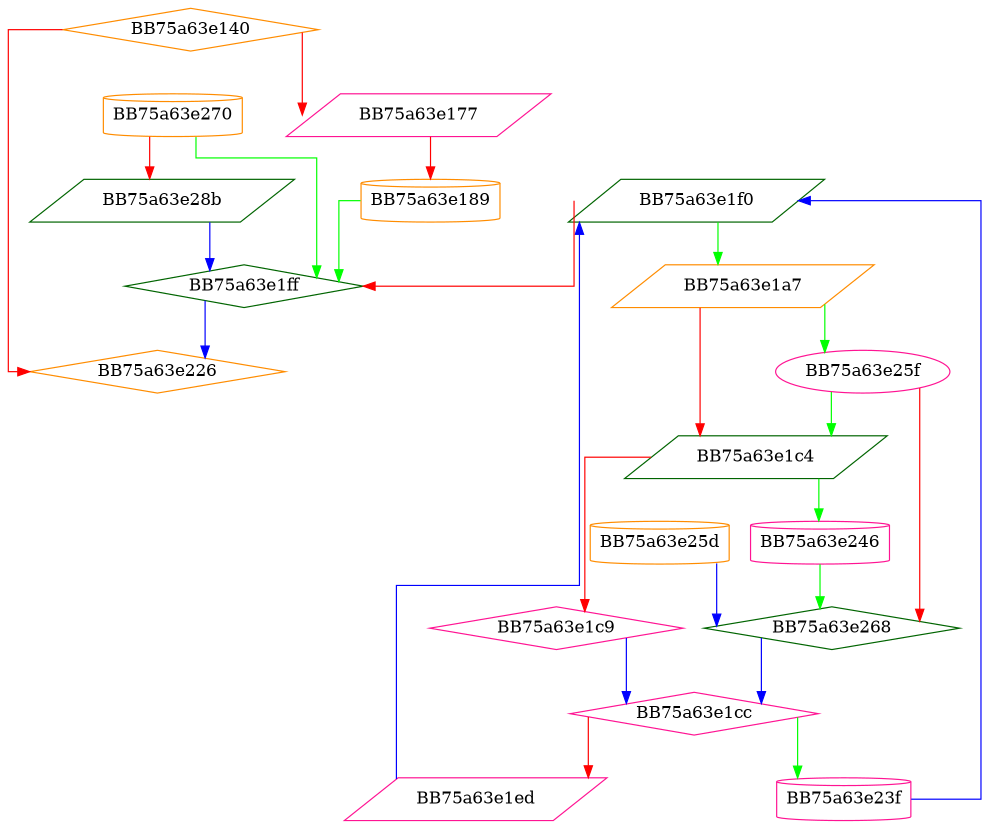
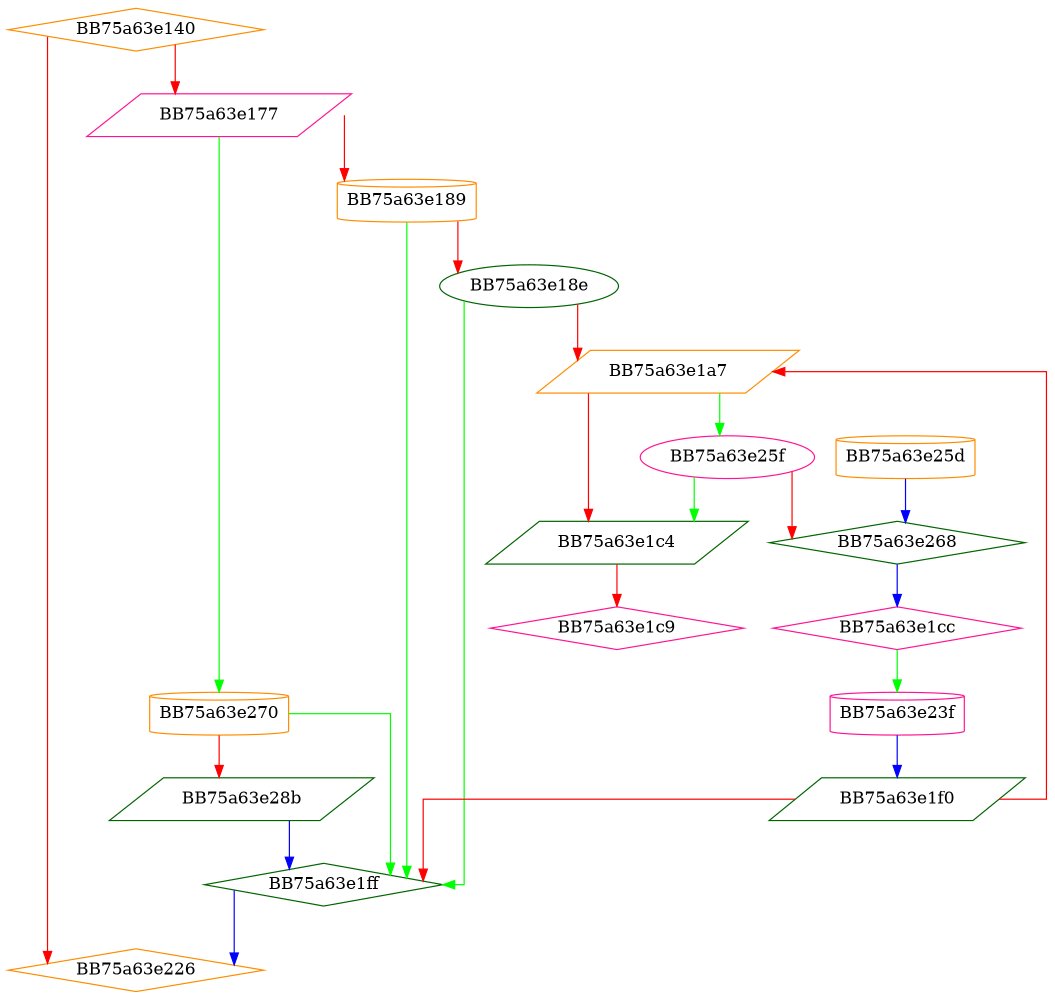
  digraph {
    splines=ortho
    node [color=deeppink shape=diamond]
    edge [color=red]
    BB75a63e140 [color=darkorange]
    BB75a63e226 [color=darkorange]
    BB75a63e177 [shape=parallelogram]
    BB75a63e270 [color=darkorange shape=cylinder]
    BB75a63e189 [color=darkorange shape=cylinder]
    BB75a63e1ff [color=darkgreen]
    BB75a63e28b [color=darkgreen shape=parallelogram]
+   BB75a63e18e [color=darkgreen shape=ellipse]
    BB75a63e1a7 [color=darkorange shape=parallelogram]
    BB75a63e25f [shape=ellipse]
    BB75a63e1c4 [color=darkgreen shape=parallelogram]
    BB75a63e268 [color=darkgreen]
-   BB75a63e246 [shape=cylinder]
    BB75a63e1c9
    BB75a63e1cc
    BB75a63e23f [shape=cylinder]
-   BB75a63e1ed [shape=parallelogram]
    BB75a63e1f0 [color=darkgreen shape=parallelogram]
    BB75a63e25d [color=darkorange shape=cylinder]
    BB75a63e140 -> BB75a63e226
    BB75a63e140 -> BB75a63e177
+   BB75a63e177 -> BB75a63e270 [color=green]
    BB75a63e177 -> BB75a63e189
    BB75a63e270 -> BB75a63e1ff [color=green]
    BB75a63e270 -> BB75a63e28b
    BB75a63e189 -> BB75a63e1ff [color=green]
+   BB75a63e189 -> BB75a63e18e
    BB75a63e1ff -> BB75a63e226 [color=blue]
    BB75a63e28b -> BB75a63e1ff [color=blue]
+   BB75a63e18e -> BB75a63e1ff [color=green]
+   BB75a63e18e -> BB75a63e1a7
    BB75a63e1a7 -> BB75a63e25f [color=green]
    BB75a63e1a7 -> BB75a63e1c4
    BB75a63e25f -> BB75a63e1c4 [color=green]
    BB75a63e25f -> BB75a63e268
-   BB75a63e1c4 -> BB75a63e246 [color=green]
    BB75a63e1c4 -> BB75a63e1c9
    BB75a63e268 -> BB75a63e1cc [color=blue]
-   BB75a63e246 -> BB75a63e268 [color=green]
-   BB75a63e1c9 -> BB75a63e1cc [color=blue]
    BB75a63e1cc -> BB75a63e23f [color=green]
-   BB75a63e1cc -> BB75a63e1ed
    BB75a63e23f -> BB75a63e1f0 [color=blue]
-   BB75a63e1ed -> BB75a63e1f0 [color=blue]
    BB75a63e1f0 -> BB75a63e1ff
-   BB75a63e1f0 -> BB75a63e1a7 [color=green]
+   BB75a63e1f0 -> BB75a63e1a7
    BB75a63e25d -> BB75a63e268 [color=blue]
  }
